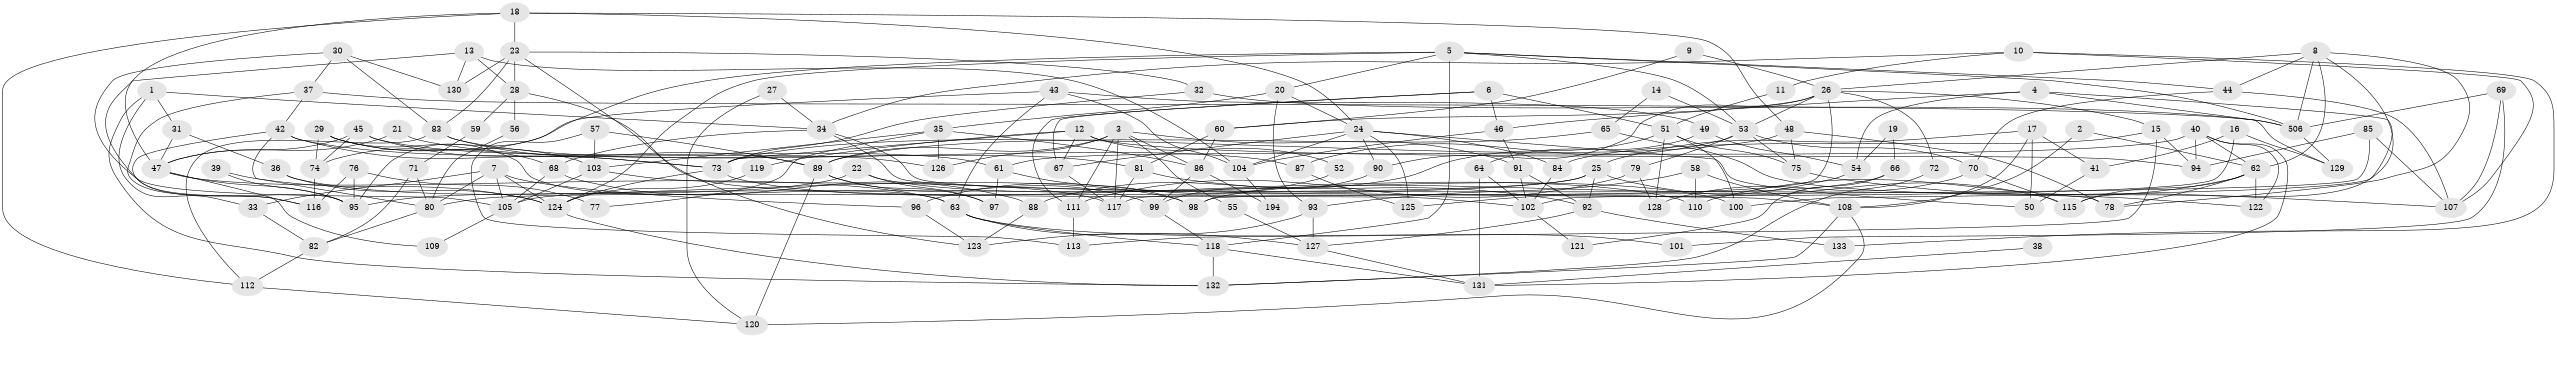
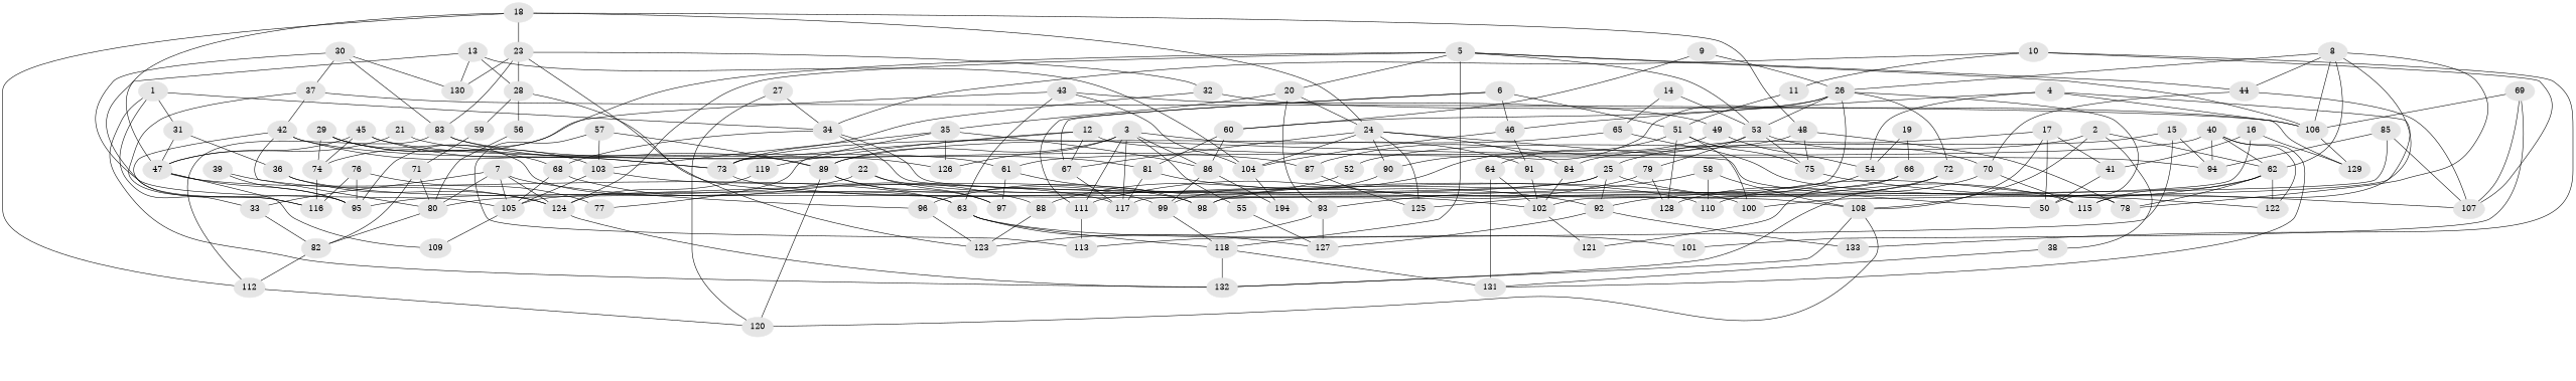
  graph {
    node [color=gray90 style=filled]
    1
    31
    33
    34
    132
    47
    36
    82
    108
    78
    68
    2
    38
    52
    62
    131
    96
    115
    122
    110
    120
    3
    55
    86
    89
    91
    111
    117
    126
    127
    99
    n32 [label=194]
    97
    102
    113
    4
    46
    54
    129
    104
    125
    5
    20
    44
    53
    95
-   106 [label=506]
+   106
    118
    124
    24
    35
    93
    107
    70
    75
    79
    87
    6
    51
    67
    100
    88
    128
    7
    80
    105
    123
    109
    8
    26
    60
    50
    90
    72
    9
    81
    10
    11
    133
    12
    73
    94
    119
    13
    28
    130
    56
    59
    14
    65
    15
    84
    16
    41
    121
    17
    25
    92
    18
    23
    48
    112
    32
    83
    63
    19
    66
    98
    103
    77
    21
    22
    27
    71
    29
    74
    101
    116
    30
    37
    42
    39
    40
    61
    43
    49
    64
    45
    57
    58
    69
    76
    85
    1 -- 31
    1 -- 33
    1 -- 34
    1 -- 132
    31 -- 47
    31 -- 36
    33 -- 82
    34 -- 108
    34 -- 78
    34 -- 68
    47 -- 95
    47 -- 109
    47 -- 63
    36 -- 124
    36 -- 98
    82 -- 112
    108 -- 132
    108 -- 120
    68 -- 88
    68 -- 105
    2 -- 108
-   12 -- 52
+   2 -- 38
+   2 -- 52
    2 -- 62
    38 -- 131
    52 -- 96
    62 -- 78
    62 -- 115
    62 -- 122
    62 -- 110
    96 -- 123
    3 -- 55
    3 -- 86
    3 -- 89
    3 -- 91
    3 -- 111
    3 -- 117
    3 -- 126
    55 -- 127
    86 -- 99
    86 -- n32
    89 -- 120
    89 -- 99
    89 -- 97
    91 -- 102
    111 -- 113
-   127 -- 131
    99 -- 118
    102 -- 121
    4 -- 115
    4 -- 46
    4 -- 54
    4 -- 129
    46 -- 91
    46 -- 104
    54 -- 125
    104 -- n32
    5 -- 20
    5 -- 44
    5 -- 53
    5 -- 95
    5 -- 106
    5 -- 118
    5 -- 124
    20 -- 24
    20 -- 35
    20 -- 93
    44 -- 107
    44 -- 70
    53 -- 70
    53 -- 75
    53 -- 79
    53 -- 87
    106 -- 129
    118 -- 132
    118 -- 131
    124 -- 132
    24 -- 104
    24 -- 125
    24 -- 67
    24 -- 50
    24 -- 90
    24 -- 84
    35 -- 86
    35 -- 126
    35 -- 103
    35 -- 77
    93 -- 127
    93 -- 123
    70 -- 115
    70 -- 128
    75 -- 107
    79 -- 111
    79 -- 128
    87 -- 125
    6 -- 111
    6 -- 46
    6 -- 51
    6 -- 67
    51 -- 75
    51 -- 100
    51 -- 88
    51 -- 128
    67 -- 117
    88 -- 123
    7 -- 33
    7 -- 96
    7 -- 124
    7 -- 80
    7 -- 105
    80 -- 82
    105 -- 109
    8 -- 78
    8 -- 62
    8 -- 44
    8 -- 106
    8 -- 100
    8 -- 26
    26 -- 117
    26 -- 53
    26 -- 60
-   26 -- 15
+   26 -- 50
    26 -- 90
    26 -- 72
    60 -- 86
    60 -- 81
    90 -- 99
    72 -- 132
-   91 -- 92
+   72 -- 92
    9 -- 26
    9 -- 60
    81 -- 117
    81 -- 92
    10 -- 34
    10 -- 107
    10 -- 11
    10 -- 133
    11 -- 51
    12 -- 67
    12 -- 73
    12 -- 94
    12 -- 119
    73 -- 110
-   73 -- 124
    119 -- 124
    13 -- 104
    13 -- 95
    13 -- 28
    13 -- 130
    28 -- 102
    28 -- 56
    28 -- 59
    56 -- 80
    59 -- 71
    14 -- 53
    14 -- 65
    65 -- 122
    65 -- 89
    15 -- 113
    15 -- 94
    15 -- 84
    84 -- 102
    16 -- 102
    16 -- 129
    16 -- 41
    41 -- 50
    17 -- 108
    17 -- 50
    17 -- 41
    17 -- 25
    25 -- 115
    25 -- 80
    25 -- 105
    25 -- 92
    92 -- 127
    92 -- 133
    18 -- 47
    18 -- 24
    18 -- 23
    18 -- 48
    18 -- 112
    23 -- 123
    23 -- 28
    23 -- 130
    23 -- 32
    23 -- 83
    48 -- 78
    48 -- 75
    48 -- 73
    112 -- 120
    32 -- 106
    32 -- 73
    83 -- 89
    83 -- 87
    83 -- 112
    63 -- 127
    63 -- 118
    63 -- 101
    19 -- 54
    19 -- 66
    66 -- 121
    66 -- 98
    103 -- 117
    103 -- 105
    21 -- 47
    21 -- 81
    22 -- 97
    22 -- 95
    22 -- 100
    27 -- 34
    27 -- 120
    71 -- 82
    71 -- 80
    29 -- 68
    29 -- 63
    29 -- 103
    29 -- 74
    74 -- 116
    30 -- 105
    30 -- 130
    30 -- 83
    30 -- 37
    37 -- 106
    37 -- 116
    37 -- 42
    42 -- 126
    42 -- 80
    42 -- 73
    42 -- 116
    39 -- 95
    39 -- 124
    40 -- 62
    40 -- 131
    40 -- 122
    40 -- 94
    40 -- 61
    61 -- 97
    61 -- 98
    43 -- 104
    43 -- 63
    43 -- 74
    43 -- 49
    49 -- 54
    49 -- 64
    64 -- 131
    64 -- 102
    45 -- 47
    45 -- 73
    45 -- 74
    45 -- 61
    57 -- 89
    57 -- 113
    57 -- 103
    58 -- 108
    58 -- 110
    58 -- 93
    69 -- 106
    69 -- 107
    69 -- 101
    76 -- 95
    76 -- 77
    76 -- 116
    85 -- 107
    85 -- 94
    85 -- 98
  }
